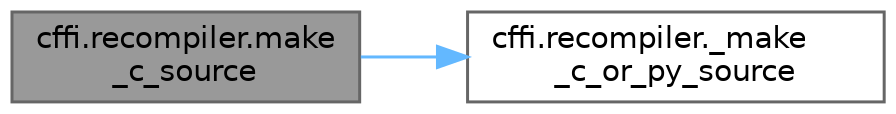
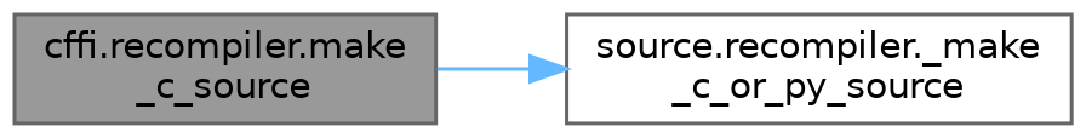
  digraph {
    rankdir=LR
    node [fontname=Helvetica fontsize=10 shape=box style=filled]
    n1 [color=gray40 fillcolor=grey60 fontcolor=black height=0.2 label="cffi.recompiler.make\l_c_source" width=0.4]
-   n2 [color=grey40 fillcolor=white height=0.2 label="cffi.recompiler._make\l_c_or_py_source" width=0.4]
+   n2 [color=grey40 fillcolor=white height=0.2 label="source.recompiler._make\l_c_or_py_source" width=0.4]
    n1 -> n2 [color=steelblue1 fontname=Helvetica fontsize=10 labelfontname=Helvetica labelfontsize=10 style=solid]
  }
